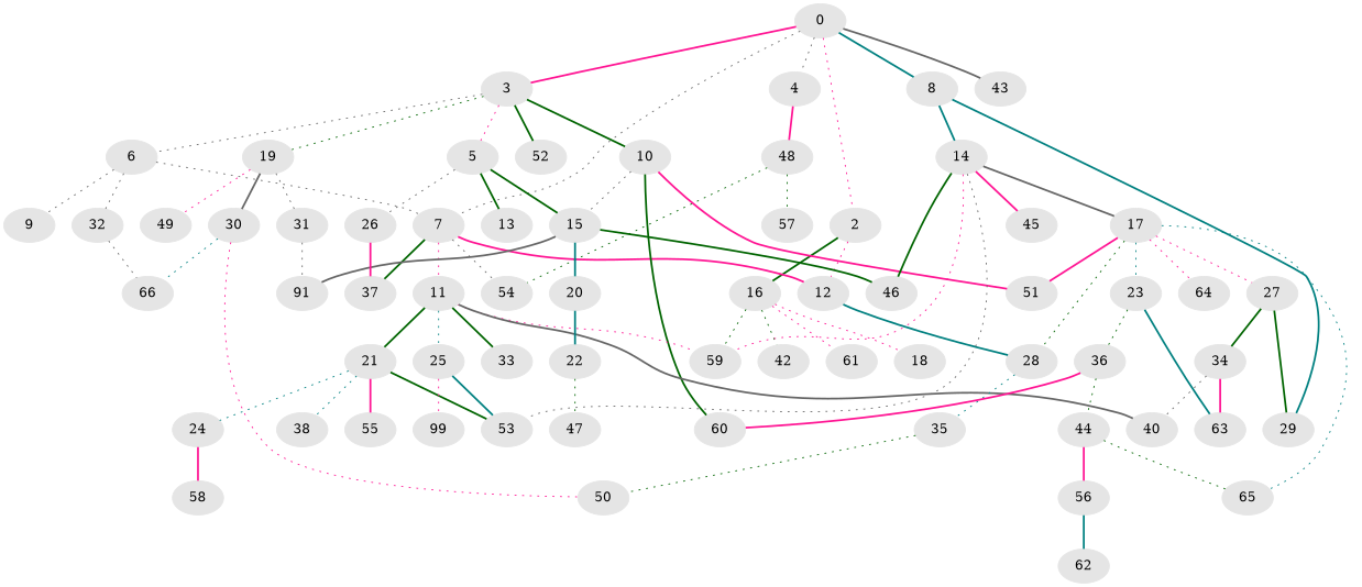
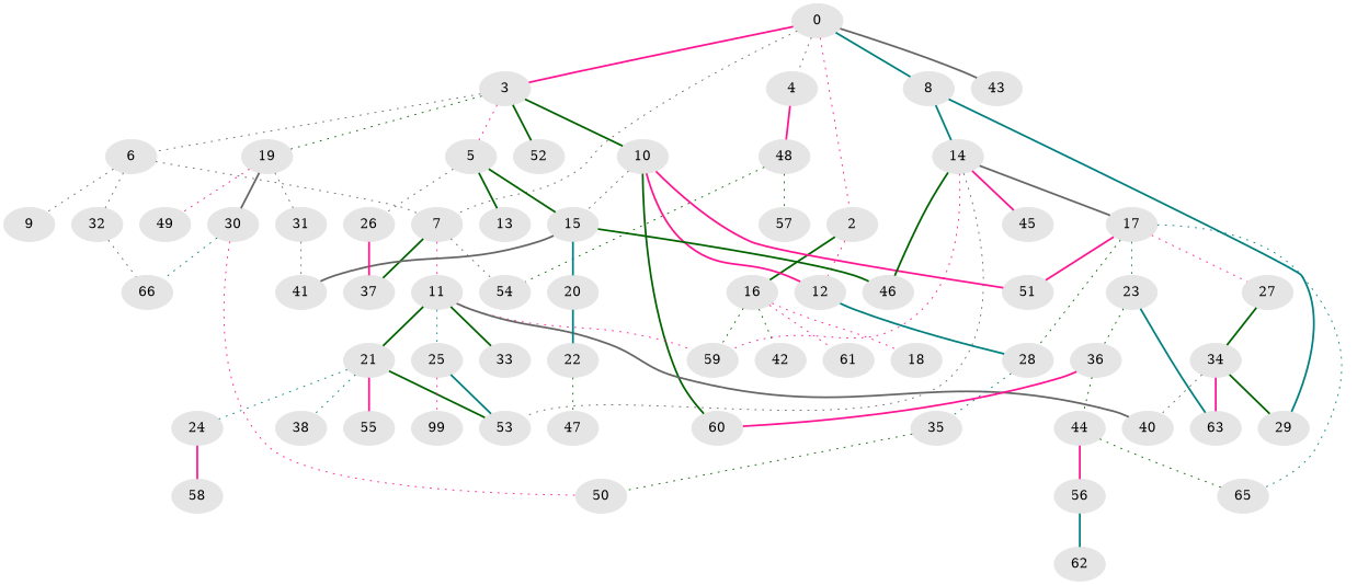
  graph {
    node [color=gray90 style=filled]
    edge [color=deeppink style=dotted]
    n1 [label=0]
    2
    3
    4
    7
    8
    43
    12
    16
    5
    6
    10
    19
    52
    48
    11
    37
    54
    14
    29
    28
    59
    18
    42
    61
    13
    15
    26
    9
    32
    51
    60
    30
    31
    49
    57
    20
-   41 [label=91]
+   41
    46
    66
    21
    25
    33
    40
    17
    45
    53
    24
    38
    55
    n51 [label=99]
    35
    23
    27
-   64
    65
    22
    36
    63
    34
    50
    47
    58
    44
    56
    62
    n1 -- 2
    n1 -- 3 [style=bold]
    n1 -- 4 [color=gray40]
    n1 -- 7 [color=gray40]
    n1 -- 8 [color=teal style=bold]
    n1 -- 43 [color=gray40 style=bold]
    2 -- 12
    2 -- 16 [color=darkgreen style=bold]
    3 -- 5
    3 -- 6 [color=gray40]
    3 -- 10 [color=darkgreen style=bold]
    3 -- 19 [color=darkgreen]
    3 -- 52 [color=darkgreen style=bold]
    4 -- 48 [style=bold]
-   7 -- 12 [style=bold]
+   10 -- 12 [style=bold]
    7 -- 11
    7 -- 37 [color=darkgreen style=bold]
    7 -- 54 [color=gray40]
    8 -- 14 [color=teal style=bold]
    8 -- 29 [color=teal style=bold]
    12 -- 28 [color=teal style=bold]
    16 -- 59 [color=darkgreen]
    16 -- 18
    16 -- 42 [color=darkgreen]
    16 -- 61
    5 -- 13 [color=darkgreen style=bold]
    5 -- 15 [color=darkgreen style=bold]
    5 -- 26 [color=gray40]
    6 -- 7 [color=gray40]
    6 -- 9 [color=gray40]
    6 -- 32 [color=gray40]
    10 -- 15 [color=gray40]
    10 -- 51 [style=bold]
    10 -- 60 [color=darkgreen style=bold]
    19 -- 30 [color=gray40 style=bold]
    19 -- 31 [color=gray40]
    19 -- 49
    48 -- 54 [color=darkgreen]
    48 -- 57 [color=darkgreen]
    11 -- 59
    11 -- 21 [color=darkgreen style=bold]
    11 -- 25 [color=teal]
    11 -- 33 [color=darkgreen style=bold]
    11 -- 40 [color=gray40 style=bold]
    14 -- 59
    14 -- 46 [color=darkgreen style=bold]
    14 -- 17 [color=gray40 style=bold]
    14 -- 45 [style=bold]
    14 -- 53 [color=gray40]
    28 -- 35 [color=teal]
    15 -- 20 [color=teal style=bold]
    15 -- 41 [color=gray40 style=bold]
    15 -- 46 [color=darkgreen style=bold]
    26 -- 37 [style=bold]
    32 -- 66 [color=gray40]
    30 -- 66 [color=teal]
    30 -- 50
    31 -- 41 [color=gray40]
    20 -- 22 [color=teal style=bold]
    21 -- 53 [color=darkgreen style=bold]
    21 -- 24 [color=teal]
    21 -- 38 [color=teal]
    21 -- 55 [style=bold]
    25 -- 53 [color=teal style=bold]
    25 -- n51
    17 -- 28 [color=darkgreen]
    17 -- 51 [style=bold]
    17 -- 23 [color=teal]
    17 -- 27
-   17 -- 64
    17 -- 65 [color=teal]
    24 -- 58 [style=bold]
    35 -- 50 [color=darkgreen]
    23 -- 36 [color=darkgreen]
    23 -- 63 [color=teal style=bold]
-   27 -- 29 [color=darkgreen style=bold]
+   34 -- 29 [color=darkgreen style=bold]
    27 -- 34 [color=darkgreen style=bold]
    22 -- 47 [color=darkgreen]
    36 -- 60 [style=bold]
    36 -- 44 [color=darkgreen]
    34 -- 40 [color=gray40]
    34 -- 63 [style=bold]
    44 -- 65 [color=darkgreen]
    44 -- 56 [style=bold]
    56 -- 62 [color=teal style=bold]
  }
